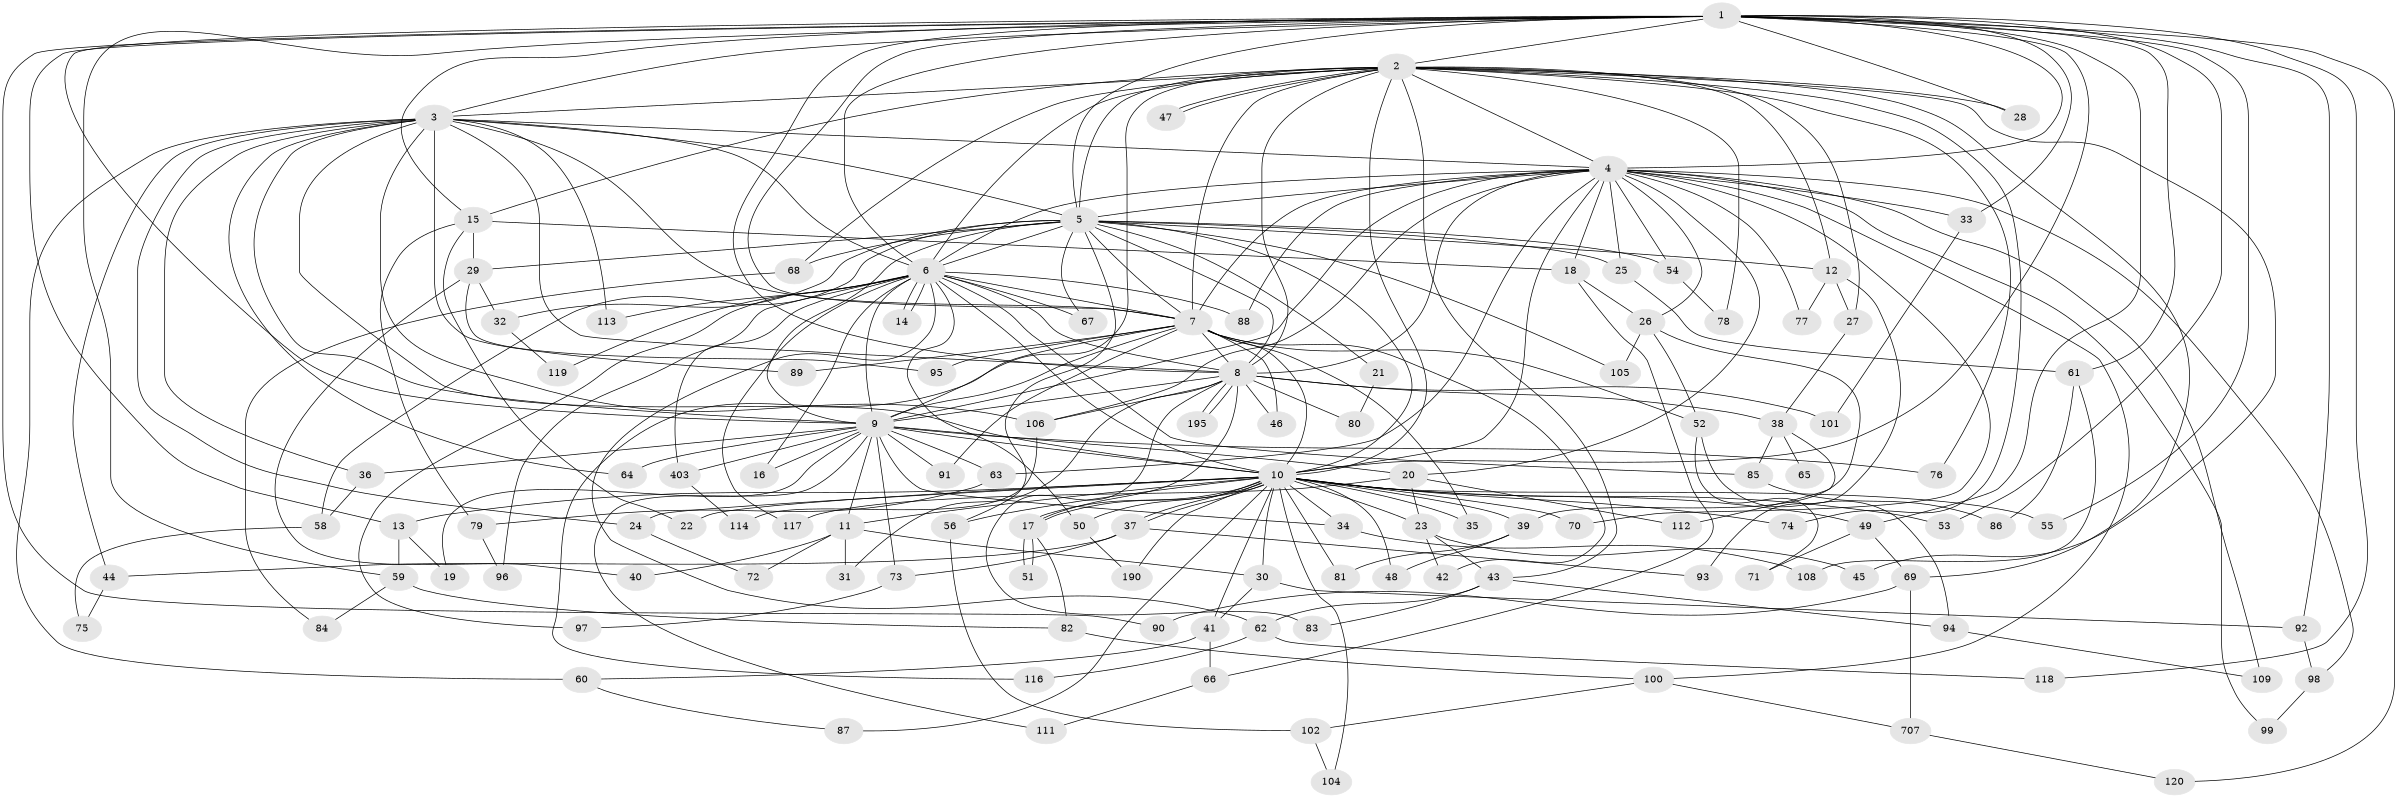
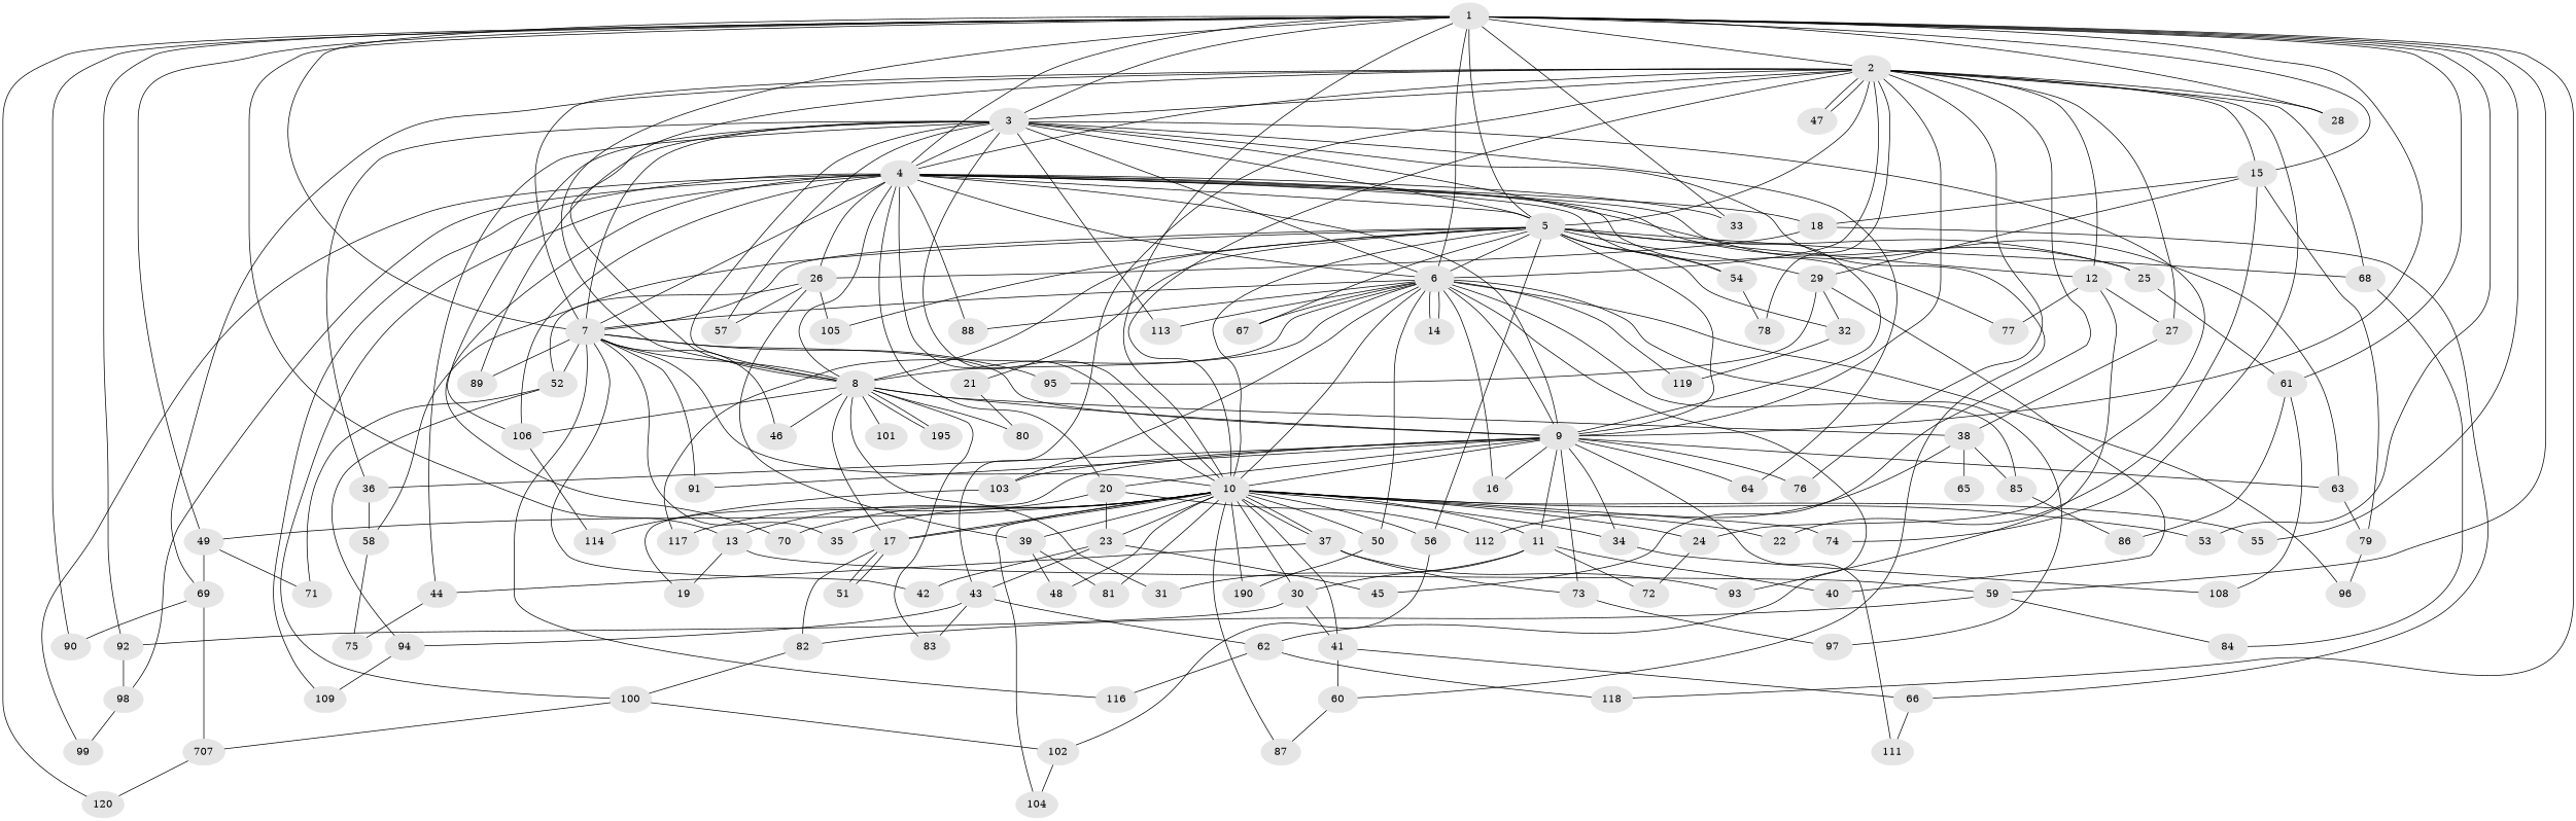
  graph {
    node [color=gray90 style=filled]
    1
    2
    3
    4
    5
    6
    7
    8
    9
    10
    13
    15
    28
    33
    49
    53
    55
    59
    61
    90
    92
    118
    120
    12
    27
    43
    45
    47
    68
    69
    74
    76
    78
    24
    36
    44
+   57
    60
    64
    89
    113
    106
    18
    20
    25
    26
    54
    63
    70
    77
    88
    98
    99
    100
    109
    21
    29
    32
    56
    58
    67
    105
    14
    16
    50
    62
    85
    96
    97
-   103 [label=403]
+   103
    117
    119
    35
    42
    46
    52
    91
    95
    116
    31
    38
    80
    83
    101
    n85 [label=195]
    17
    11
    19
    34
    73
    111
    22
    23
    30
    37
    39
    41
    48
    81
    87
    104
    n102 [label=190]
    79
    71
    82
    84
    108
    86
    93
    94
    n111 [label=707]
    72
    75
    66
    112
    102
    114
    40
    65
    51
    1 -- 2
    1 -- 3
    1 -- 4
    1 -- 5
    1 -- 6
    1 -- 7
    1 -- 8
    1 -- 9
    1 -- 10
    1 -- 13
    1 -- 15
    1 -- 28
    1 -- 33
    1 -- 49
    1 -- 53
    1 -- 55
    1 -- 59
    1 -- 61
    1 -- 90
    1 -- 92
    1 -- 118
    1 -- 120
    2 -- 3
    2 -- 4
    2 -- 5
    2 -- 6
    2 -- 7
    2 -- 8
    2 -- 9
    2 -- 10
    2 -- 15
    2 -- 28
    2 -- 12
    2 -- 27
    2 -- 43
    2 -- 45
    2 -- 47
    2 -- 47
    2 -- 68
    2 -- 69
    2 -- 74
    2 -- 76
    2 -- 78
    3 -- 4
    3 -- 5
    3 -- 6
    3 -- 7
    3 -- 8
    3 -- 9
    3 -- 10
    3 -- 24
    3 -- 36
    3 -- 44
+   3 -- 57
    3 -- 60
    3 -- 64
    3 -- 89
    3 -- 113
    3 -- 106
    4 -- 5
    4 -- 6
    4 -- 7
    4 -- 8
    4 -- 9
    4 -- 10
    4 -- 33
    4 -- 106
    4 -- 18
    4 -- 20
    4 -- 25
    4 -- 26
    4 -- 54
    4 -- 63
    4 -- 70
    4 -- 77
    4 -- 88
    4 -- 98
    4 -- 99
    4 -- 100
    4 -- 109
    5 -- 6
    5 -- 7
    5 -- 8
    5 -- 9
    5 -- 10
    5 -- 12
    5 -- 68
    5 -- 25
    5 -- 54
    5 -- 21
    5 -- 29
    5 -- 32
    5 -- 56
    5 -- 58
    5 -- 67
    5 -- 105
    6 -- 7
    6 -- 8
    6 -- 9
    6 -- 10
    6 -- 113
    6 -- 88
    6 -- 67
    6 -- 14
    6 -- 14
    6 -- 16
    6 -- 50
    6 -- 62
    6 -- 85
    6 -- 96
    6 -- 97
    6 -- 103
    6 -- 117
    6 -- 119
    7 -- 8
    7 -- 9
    7 -- 10
    7 -- 89
    7 -- 35
    7 -- 42
    7 -- 46
    7 -- 52
    7 -- 91
    7 -- 95
    7 -- 116
    8 -- 9
    8 -- 106
    8 -- 46
    8 -- 31
    8 -- 38
    8 -- 80
    8 -- 83
    8 -- 101
    8 -- n85
    8 -- n85
    8 -- 17
    9 -- 10
    9 -- 76
    9 -- 36
    9 -- 64
    9 -- 20
    9 -- 63
    9 -- 16
    9 -- 103
    9 -- 91
    9 -- 11
    9 -- 19
    9 -- 34
    9 -- 73
    9 -- 111
    10 -- 13
    10 -- 49
    10 -- 53
    10 -- 55
    10 -- 74
    10 -- 24
    10 -- 70
    10 -- 56
    10 -- 50
    10 -- 35
    10 -- 17
    10 -- 17
    10 -- 11
    10 -- 34
    10 -- 22
    10 -- 23
    10 -- 30
    10 -- 37
    10 -- 37
    10 -- 39
    10 -- 41
    10 -- 48
    10 -- 81
    10 -- 87
    10 -- 104
    10 -- n102
    13 -- 59
    13 -- 19
    15 -- 18
    15 -- 29
    15 -- 22
    15 -- 79
-   33 -- 101
    49 -- 69
    49 -- 71
    59 -- 82
    59 -- 84
    61 -- 108
    61 -- 86
    92 -- 98
    12 -- 27
    12 -- 77
    12 -- 93
    27 -- 38
    43 -- 62
    43 -- 83
    43 -- 94
    68 -- 84
    69 -- 90
    69 -- n111
    24 -- 72
    36 -- 58
    44 -- 75
    60 -- 87
    106 -- 114
    18 -- 26
    18 -- 66
    20 -- 117
    20 -- 23
    20 -- 112
    25 -- 61
+   26 -- 57
    26 -- 105
    26 -- 52
    26 -- 39
    54 -- 78
    63 -- 79
    98 -- 99
    100 -- n111
    100 -- 102
    21 -- 80
    29 -- 32
    29 -- 95
    29 -- 40
    32 -- 119
    56 -- 102
    58 -- 75
    50 -- n102
    62 -- 118
    62 -- 116
    85 -- 86
    103 -- 114
    52 -- 71
    52 -- 94
    38 -- 85
    38 -- 112
    38 -- 65
    17 -- 82
    17 -- 51
    17 -- 51
    11 -- 31
    11 -- 30
    11 -- 72
    11 -- 40
    34 -- 108
    73 -- 97
    23 -- 43
    23 -- 45
    23 -- 42
    30 -- 92
    30 -- 41
    37 -- 44
    37 -- 73
    37 -- 93
    39 -- 48
    39 -- 81
    41 -- 60
    41 -- 66
    79 -- 96
    82 -- 100
    94 -- 109
    n111 -- 120
    66 -- 111
    102 -- 104
  }
